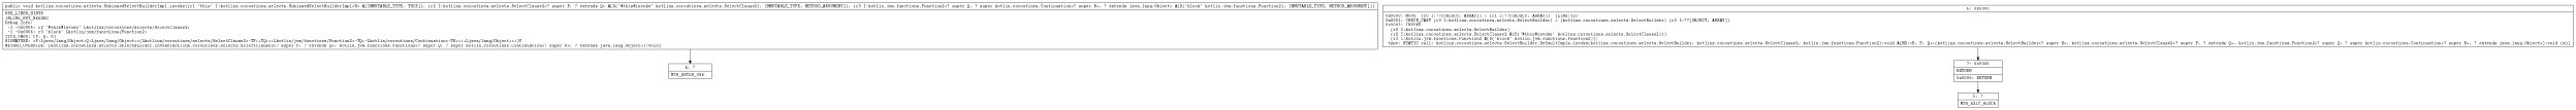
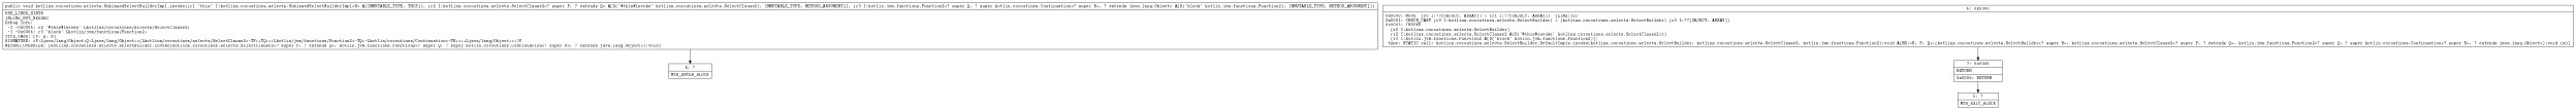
  digraph {
    fontname="Courier Prime"
    node [fontname="Courier Prime" shape=record]
    edge [fontname="Courier Prime"]
-   n1 [label="{4\:\ ?|MTH_ENTER_USE\l}"]
+   n1 [label="{4\:\ ?|MTH_ENTER_BLOCK\l}"]
    n2 [label="{6\:\ 0x0000|0x0000: MOVE  (r0 I:??[OBJECT, ARRAY]) = (r1 I:??[OBJECT, ARRAY])  (LINE:32)\l0x0001: CHECK_CAST (r0 I:kotlinx.coroutines.selects.SelectBuilder) = (kotlinx.coroutines.selects.SelectBuilder) (r0 I:??[OBJECT, ARRAY]) \l0x0003: INVOKE  \l  (r0 I:kotlinx.coroutines.selects.SelectBuilder)\l  (r2 I:kotlinx.coroutines.selects.SelectClause2 A[D('$this$invoke' kotlinx.coroutines.selects.SelectClause2)])\l  (r3 I:kotlin.jvm.functions.Function2 A[D('block' kotlin.jvm.functions.Function2)])\l type: STATIC call: kotlinx.coroutines.selects.SelectBuilder.DefaultImpls.invoke(kotlinx.coroutines.selects.SelectBuilder, kotlinx.coroutines.selects.SelectClause2, kotlin.jvm.functions.Function2):void A[MD:\<R, P, Q\>:(kotlinx.coroutines.selects.SelectBuilder\<? super R\>, kotlinx.coroutines.selects.SelectClause2\<? super P, ? extends Q\>, kotlin.jvm.functions.Function2\<? super Q, ? super kotlin.coroutines.Continuation\<? super R\>, ? extends java.lang.Object\>):void (m)]\l}"]
    n3 [label="{7\:\ 0x0006|RETURN\l|0x0006: RETURN   \l}"]
    n4 [label="{5\:\ ?|MTH_EXIT_BLOCK\l}"]
    n5 [label="{public void kotlinx.coroutines.selects.UnbiasedSelectBuilderImpl.invoke((r1 'this' I:kotlinx.coroutines.selects.UnbiasedSelectBuilderImpl\<R\> A[IMMUTABLE_TYPE, THIS]), (r2 I:kotlinx.coroutines.selects.SelectClause2\<? super P, ? extends Q\> A[D('$this$invoke' kotlinx.coroutines.selects.SelectClause2), IMMUTABLE_TYPE, METHOD_ARGUMENT]), (r3 I:kotlin.jvm.functions.Function2\<? super Q, ? super kotlin.coroutines.Continuation\<? super R\>, ? extends java.lang.Object\> A[D('block' kotlin.jvm.functions.Function2), IMMUTABLE_TYPE, METHOD_ARGUMENT]))  | USE_LINES_HINTS\lINLINE_NOT_NEEDED\lDebug Info:\l  \-1 \-0x0006: r2 '$this$invoke' Lkotlinx\/coroutines\/selects\/SelectClause2;\l  \-1 \-0x0006: r3 'block' Lkotlin\/jvm\/functions\/Function2;\lTYPE_VARS: [P, Q, R]\lSIGNATURE: \<P:Ljava\/lang\/Object;Q:Ljava\/lang\/Object;\>(Lkotlinx\/coroutines\/selects\/SelectClause2\<\-TP;+TQ;\>;Lkotlin\/jvm\/functions\/Function2\<\-TQ;\-Lkotlin\/coroutines\/Continuation\<\-TR;\>;+Ljava\/lang\/Object;\>;)V\lMETHOD_OVERRIDE: [kotlinx.coroutines.selects.SelectBuilder.invoke(kotlinx.coroutines.selects.SelectClause2\<? super P, ? extends Q\>, kotlin.jvm.functions.Function2\<? super Q, ? super kotlin.coroutines.Continuation\<? super R\>, ? extends java.lang.Object\>):void]\l}"]
    n2 -> n3
    n3 -> n4
    n5 -> n1
  }
